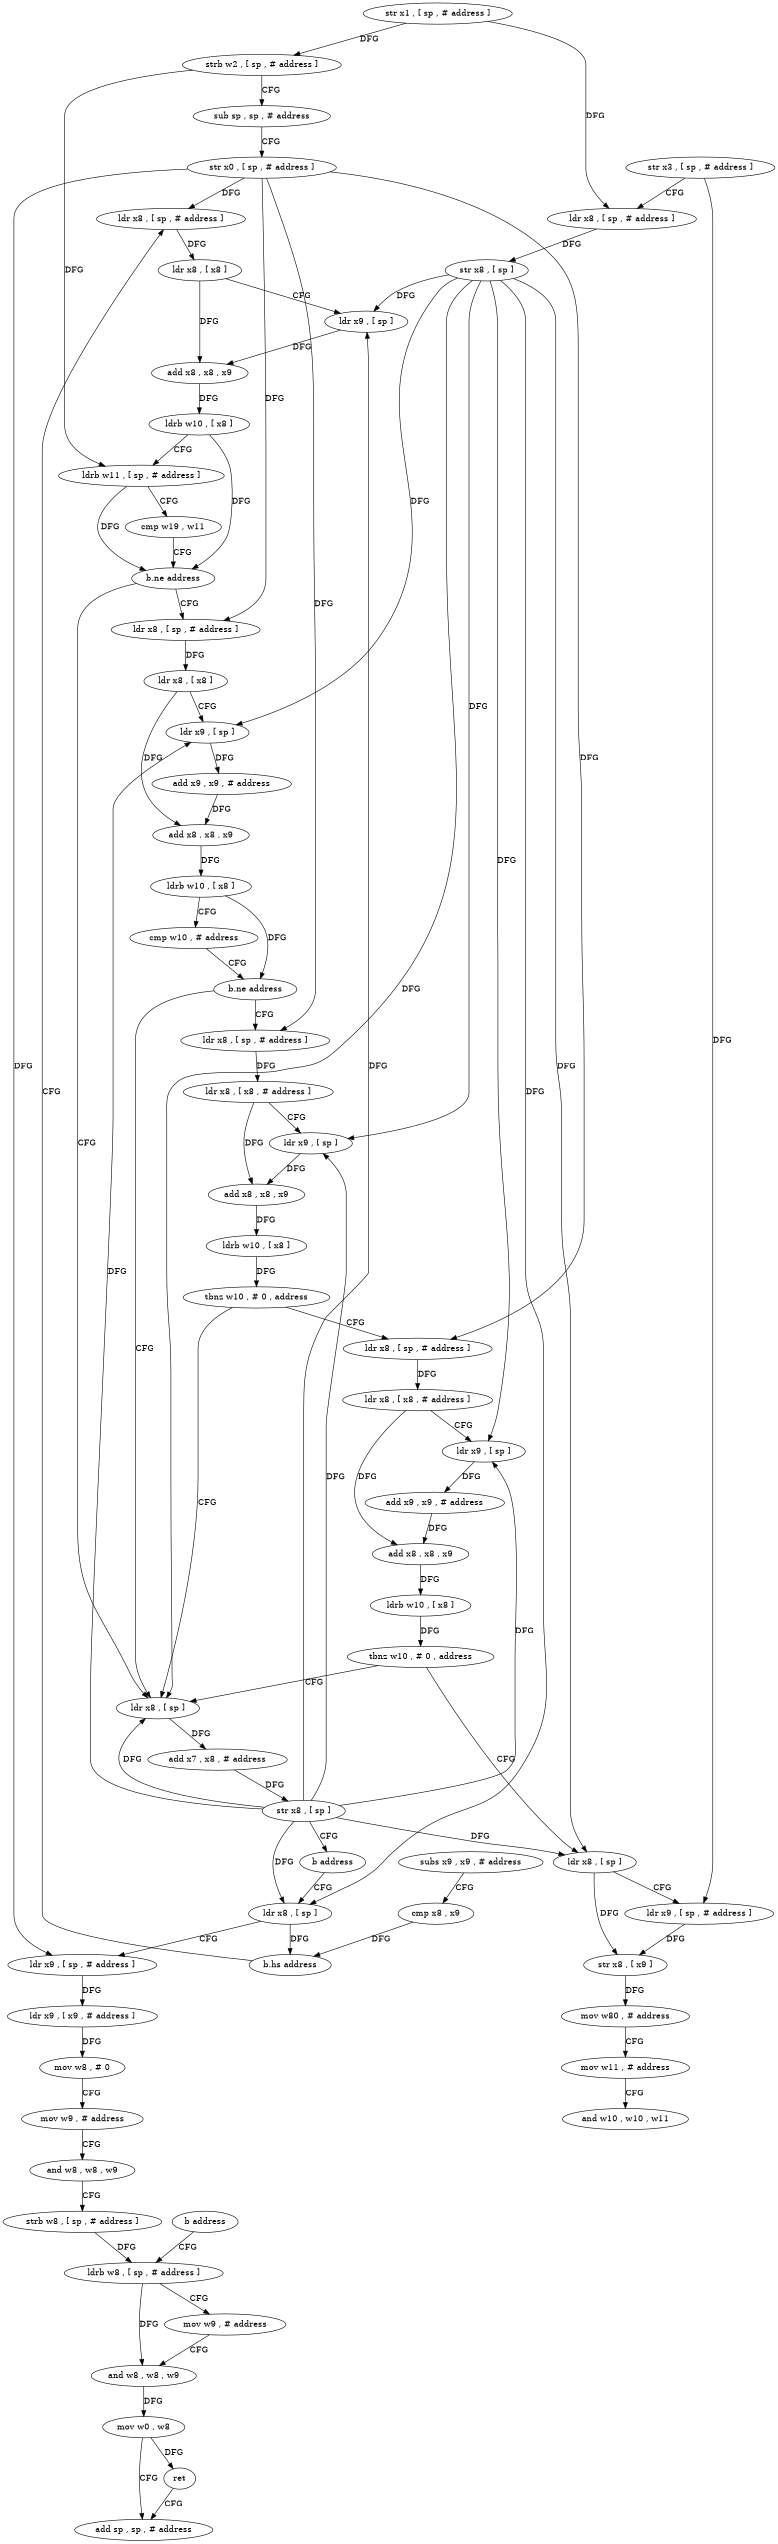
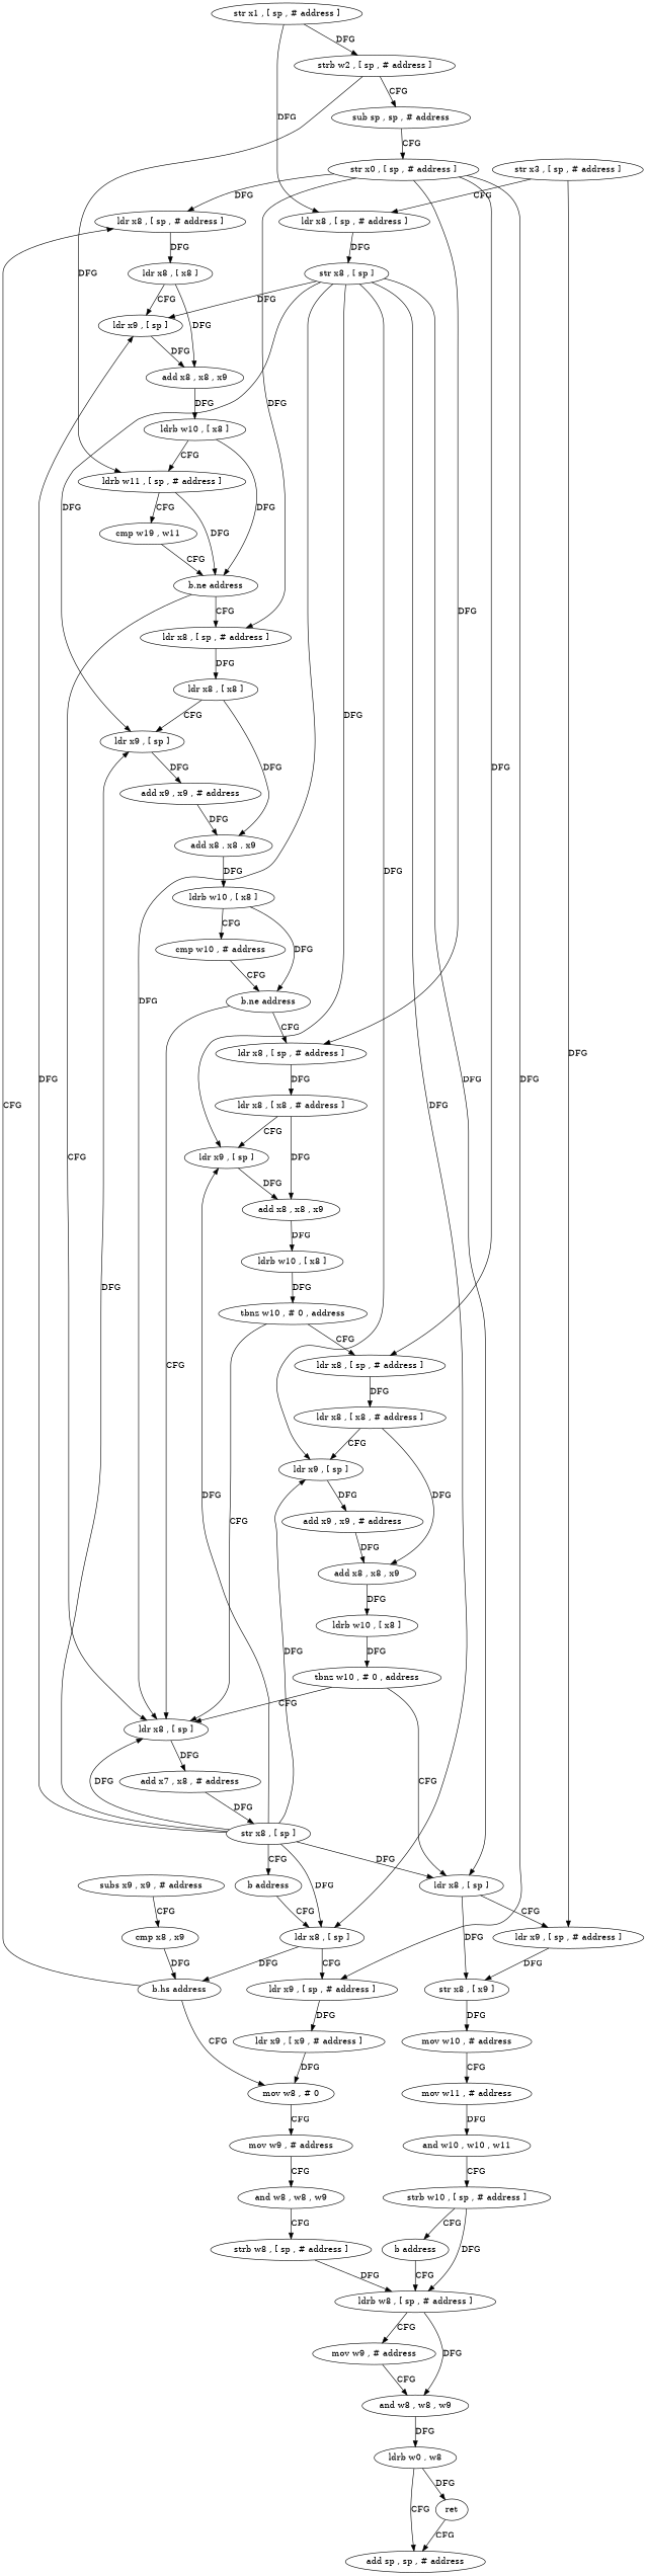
  digraph {
    n1 [label="sub sp , sp , # address"]
    n2 [label="str x0 , [ sp , # address ]"]
    n3 [label="ldr x8 , [ sp , # address ]"]
    n4 [label="ldr x8 , [ sp , # address ]"]
    n5 [label="ldr x8 , [ sp , # address ]"]
    n6 [label="ldr x9 , [ sp , # address ]"]
    n7 [label="ldr x8 , [ sp , # address ]"]
    n8 [label="str x1 , [ sp , # address ]"]
    n9 [label="strb w2 , [ sp , # address ]"]
    n10 [label="ldr x8 , [ sp , # address ]"]
    n11 [label="ldr x8 , [ x8 ]"]
    n12 [label="ldr x8 , [ x8 ]"]
    n13 [label="ldr x8 , [ x8 , # address ]"]
    n14 [label="ldr x9 , [ x9 , # address ]"]
    n15 [label="ldr x8 , [ x8 , # address ]"]
    n16 [label="ldrb w11 , [ sp , # address ]"]
    n17 [label="str x8 , [ sp ]"]
    n18 [label="str x3 , [ sp , # address ]"]
    n19 [label="ldr x9 , [ sp , # address ]"]
    n20 [label="b.ne address"]
    n21 [label="cmp w19 , w11"]
    n22 [label="str x8 , [ x9 ]"]
    n23 [label="ldr x8 , [ sp ]"]
    n24 [label="ldr x9 , [ sp ]"]
    n25 [label="ldr x8 , [ sp ]"]
    n26 [label="ldr x9 , [ sp ]"]
    n27 [label="ldr x9 , [ sp ]"]
    n28 [label="ldr x9 , [ sp ]"]
    n29 [label="ldr x8 , [ sp ]"]
    n30 [label="b.hs address"]
    n31 [label="add x8 , x8 , x9"]
    n32 [label="add x7 , x8 , # address"]
    n33 [label="add x9 , x9 , # address"]
    n34 [label="add x8 , x8 , x9"]
    n35 [label="add x9 , x9 , # address"]
    n36 [label="mov w8 , # 0"]
    n37 [label="mov w9 , # address"]
    n38 [label="and w8 , w8 , w9"]
    n39 [label="strb w8 , [ sp , # address ]"]
    n40 [label="ldrb w8 , [ sp , # address ]"]
    n41 [label="mov w9 , # address"]
    n42 [label="and w8 , w8 , w9"]
-   n43 [label="mov w0 , w8"]
+   n43 [label="ldrb w0 , w8"]
    n44 [label="ldrb w10 , [ x8 ]"]
    n45 [label="str x8 , [ sp ]"]
    n46 [label="add x8 , x8 , x9"]
    n47 [label="b address"]
    n48 [label="ldrb w10 , [ x8 ]"]
    n49 [label="cmp w10 , # address"]
    n50 [label="b.ne address"]
    n51 [label="subs x9 , x9 , # address"]
    n52 [label="cmp x8 , x9"]
    n53 [label="ldrb w10 , [ x8 ]"]
    n54 [label="tbnz w10 , # 0 , address"]
    n55 [label="add x8 , x8 , x9"]
    n56 [label="ldrb w10 , [ x8 ]"]
    n57 [label="tbnz w10 , # 0 , address"]
-   n58 [label="mov w80 , # address"]
+   n58 [label="mov w10 , # address"]
    n59 [label="mov w11 , # address"]
    n60 [label="and w10 , w10 , w11"]
+   n61 [label="strb w10 , [ sp , # address ]"]
    n62 [label="b address"]
    n63 [label="add sp , sp , # address"]
    n64 [label=ret]
    n1 -> n2 [label=CFG]
    n2 -> n3 [label=DFG]
    n2 -> n4 [label=DFG]
    n2 -> n5 [label=DFG]
    n2 -> n6 [label=DFG]
    n2 -> n7 [label=DFG]
    n3 -> n11 [label=DFG]
    n4 -> n12 [label=DFG]
    n5 -> n13 [label=DFG]
    n6 -> n14 [label=DFG]
    n7 -> n15 [label=DFG]
    n8 -> n9 [label=DFG]
    n8 -> n10 [label=DFG]
    n9 -> n1 [label=CFG]
    n9 -> n16 [label=DFG]
    n10 -> n17 [label=DFG]
    n11 -> n24 [label=CFG]
    n11 -> n31 [label=DFG]
    n12 -> n26 [label=CFG]
    n12 -> n46 [label=DFG]
    n13 -> n27 [label=CFG]
    n13 -> n34 [label=DFG]
    n14 -> n36 [label=DFG]
    n15 -> n28 [label=CFG]
    n15 -> n55 [label=DFG]
    n16 -> n20 [label=DFG]
    n16 -> n21 [label=CFG]
    n17 -> n23 [label=DFG]
    n17 -> n24 [label=DFG]
    n17 -> n25 [label=DFG]
    n17 -> n26 [label=DFG]
    n17 -> n27 [label=DFG]
    n17 -> n28 [label=DFG]
    n17 -> n29 [label=DFG]
    n18 -> n10 [label=CFG]
    n18 -> n19 [label=DFG]
    n19 -> n22 [label=DFG]
    n20 -> n4 [label=CFG]
    n20 -> n25 [label=CFG]
    n21 -> n20 [label=CFG]
    n22 -> n58 [label=DFG]
    n23 -> n6 [label=CFG]
    n23 -> n30 [label=DFG]
    n24 -> n31 [label=DFG]
    n25 -> n32 [label=DFG]
    n26 -> n33 [label=DFG]
    n27 -> n34 [label=DFG]
    n28 -> n35 [label=DFG]
    n29 -> n19 [label=CFG]
    n29 -> n22 [label=DFG]
    n30 -> n3 [label=CFG]
+   n30 -> n36 [label=CFG]
    n31 -> n44 [label=DFG]
    n32 -> n45 [label=DFG]
    n33 -> n46 [label=DFG]
    n34 -> n53 [label=DFG]
    n35 -> n55 [label=DFG]
    n36 -> n37 [label=CFG]
    n37 -> n38 [label=CFG]
    n38 -> n39 [label=CFG]
    n39 -> n40 [label=DFG]
    n40 -> n41 [label=CFG]
    n40 -> n42 [label=DFG]
    n41 -> n42 [label=CFG]
    n42 -> n43 [label=DFG]
    n43 -> n63 [label=CFG]
    n43 -> n64 [label=DFG]
    n44 -> n16 [label=CFG]
    n44 -> n20 [label=DFG]
    n45 -> n23 [label=DFG]
    n45 -> n24 [label=DFG]
    n45 -> n25 [label=DFG]
    n45 -> n26 [label=DFG]
    n45 -> n27 [label=DFG]
    n45 -> n28 [label=DFG]
    n45 -> n29 [label=DFG]
    n45 -> n47 [label=CFG]
    n46 -> n48 [label=DFG]
    n47 -> n23 [label=CFG]
    n48 -> n49 [label=CFG]
    n48 -> n50 [label=DFG]
    n49 -> n50 [label=CFG]
    n50 -> n5 [label=CFG]
    n50 -> n25 [label=CFG]
    n51 -> n52 [label=CFG]
    n52 -> n30 [label=DFG]
    n53 -> n54 [label=DFG]
    n54 -> n7 [label=CFG]
    n54 -> n25 [label=CFG]
    n55 -> n56 [label=DFG]
    n56 -> n57 [label=DFG]
    n57 -> n25 [label=CFG]
    n57 -> n29 [label=CFG]
    n58 -> n59 [label=CFG]
-   n59 -> n60 [label=CFG]
+   n59 -> n60 [label=DFG]
+   n60 -> n61 [label=CFG]
+   n61 -> n40 [label=DFG]
+   n61 -> n62 [label=CFG]
    n62 -> n40 [label=CFG]
    n64 -> n63 [label=CFG]
  }
